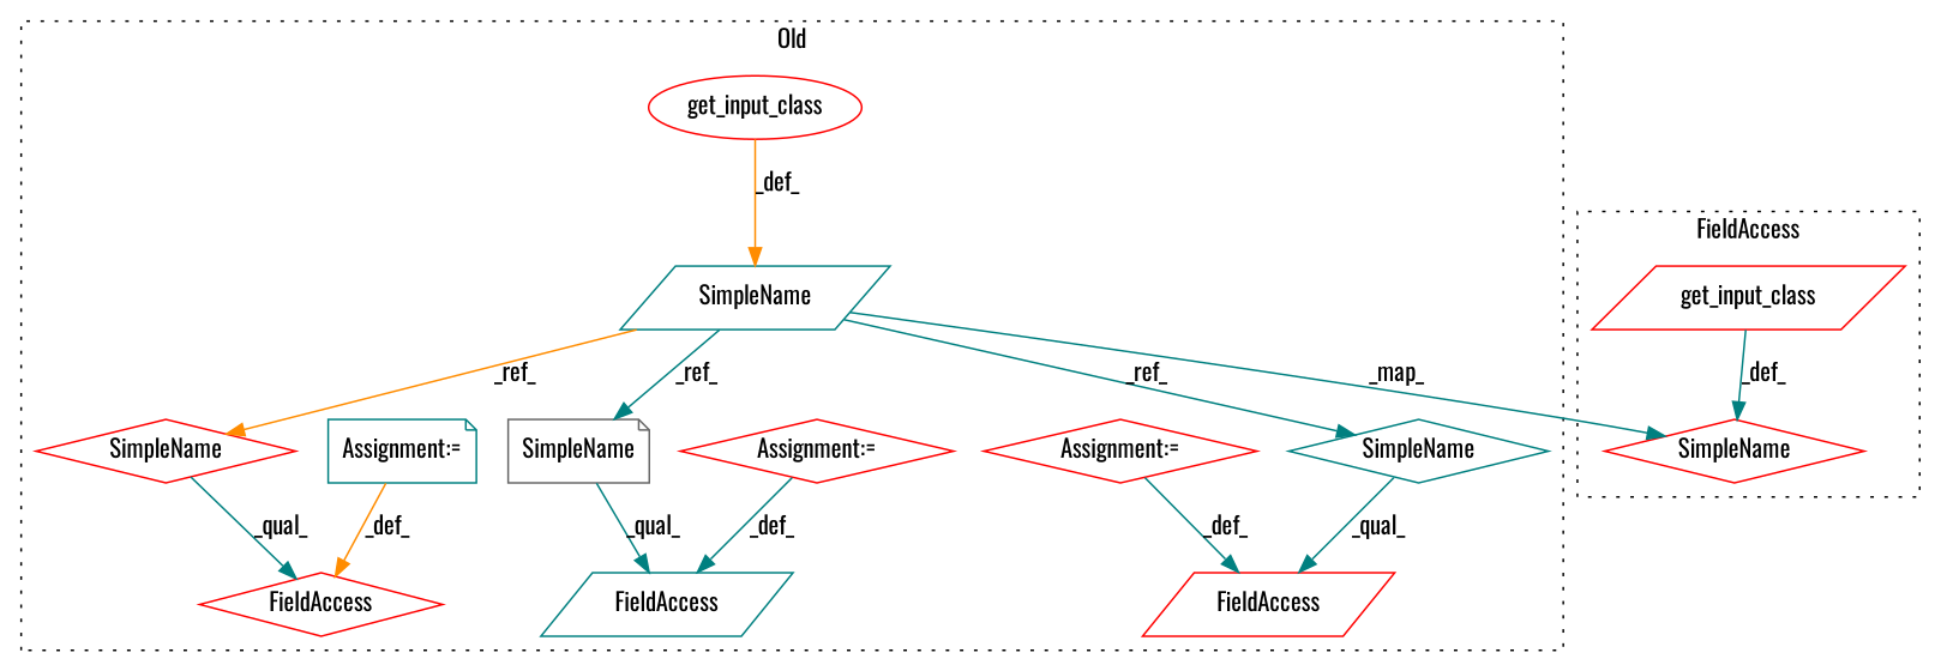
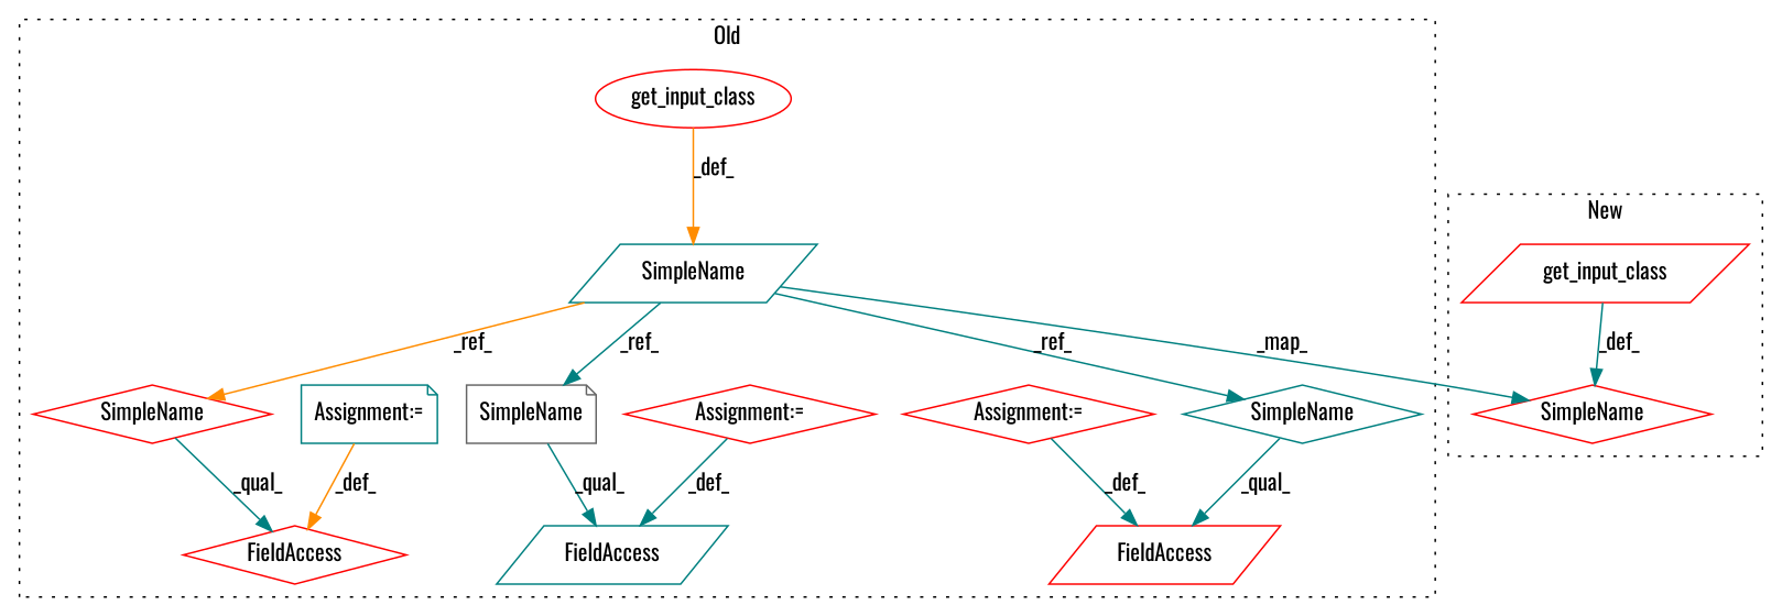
  digraph {
    fontname=Oswald
    node [a=42 l=10 s=2416 shape=diamond color=red fontname=Oswald]
    edge [color=teal fontname=Oswald]
    n1 [a=32 l=17 label=get_input_class s=2393 shape=ellipse]
    n2 [a=22 l=27 label=FieldAccess shape=parallelogram]
    n3 [a=22 l=23 label=FieldAccess s=2464 shape=parallelogram color=teal]
    n4 [a=7 l=1 label="Assignment:=" s=2487]
    n5 [a=7 l=1 label="Assignment:=" s=2443]
    n6 [a=22 l=21 label=FieldAccess s=2504]
    n7 [label=SimpleName s=2382 shape=parallelogram color=teal]
    n8 [a=7 l=1 label="Assignment:=" s=2525 shape=note color=teal]
    n9 [label=SimpleName s=2464 shape=note color=gray40]
    n10 [label=SimpleName s=2504]
    n11 [label=SimpleName color=teal]
    n12 [a=32 l="16,1" label=get_input_class s="2393,2446" shape=parallelogram]
    n13 [label=SimpleName s=2382]
    subgraph cluster_1 {
      label=Old
      style=dotted
      n1
      n2
      n3
      n4
      n5
      n6
      n7
      n8
      n9
      n10
      n11
    }
    subgraph cluster_2 {
-     label=FieldAccess
+     label=New
      style=dotted
      n12
      n13
    }
    n1 -> n7 [label=_def_ color=darkorange]
    n4 -> n3 [label=_def_]
    n5 -> n2 [label=_def_]
    n7 -> n9 [label=_ref_]
    n7 -> n10 [label=_ref_ color=darkorange]
    n7 -> n11 [label=_ref_]
    n7 -> n13 [label=_map_]
    n8 -> n6 [label=_def_ color=darkorange]
    n9 -> n3 [label=_qual_]
    n10 -> n6 [label=_qual_]
    n11 -> n2 [label=_qual_]
    n12 -> n13 [label=_def_]
  }
